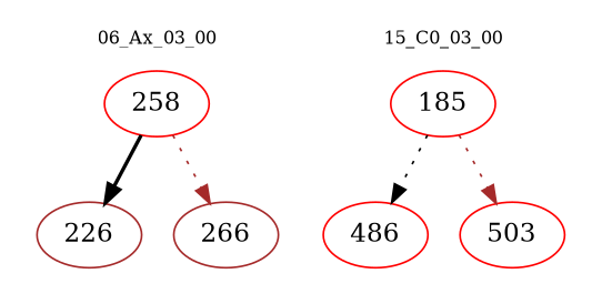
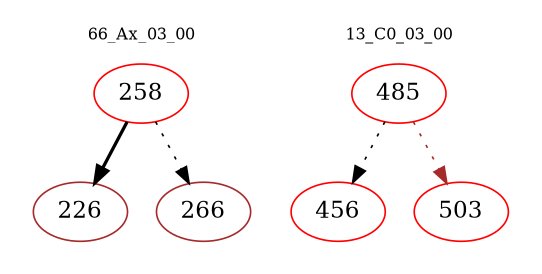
  digraph {
    node [color=red]
    edge [color=black style=dotted]
    n1 [label=258]
    n2 [color=brown label=226]
    n3 [color=brown label=266]
-   n4 [label=185]
-   n5 [label=486]
+   n4 [label=485]
+   n5 [label=456]
    n6 [label=503]
    subgraph cluster_1 {
      color=white
      fontsize=10
-     label="06_Ax_03_00"
+     label="66_Ax_03_00"
      n1
      n2
      n3
    }
    subgraph cluster_2 {
      color=white
      fontsize=10
-     label="15_C0_03_00"
+     label="13_C0_03_00"
      n4
      n5
      n6
    }
    n1 -> n2 [style=bold]
-   n1 -> n3 [color=brown]
+   n1 -> n3
    n4 -> n5
    n4 -> n6 [color=brown]
  }
